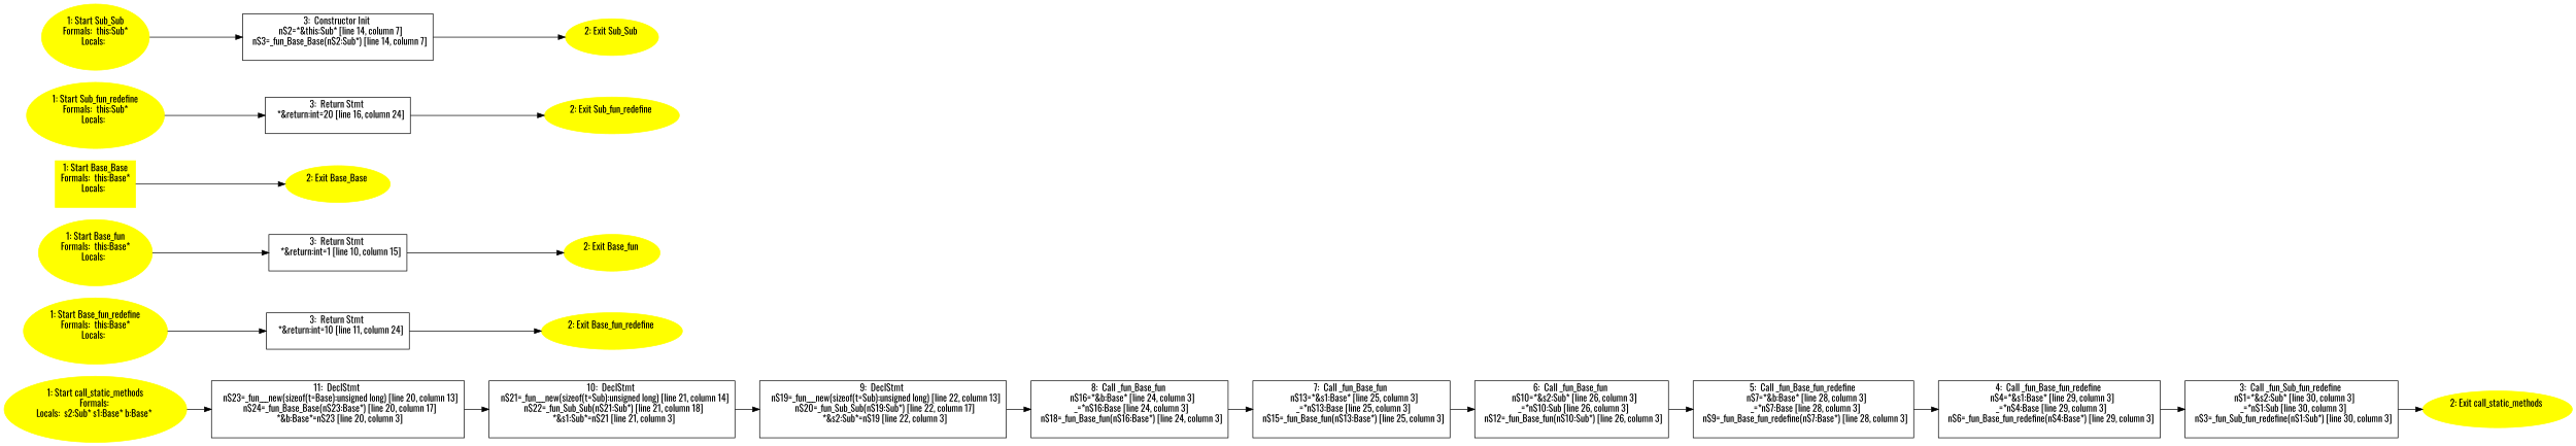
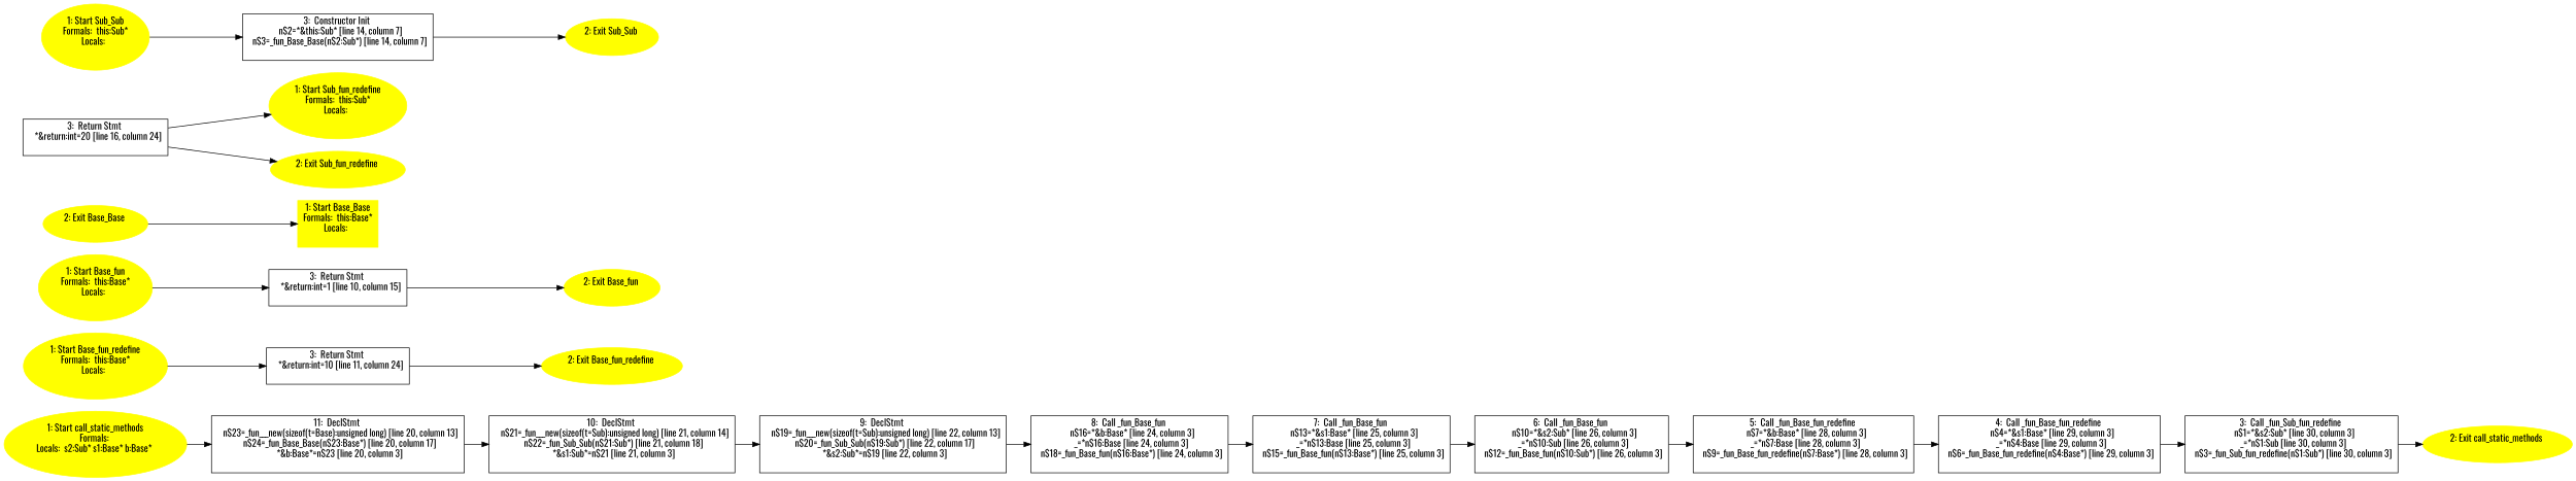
  digraph {
    fontname=Oswald
    rankdir=LR
    node [fontname=Oswald shape=box]
    edge [fontname=Oswald]
    n1 [color=yellow label="1: Start call_static_methods\nFormals: \nLocals:  s2:Sub* s1:Base* b:Base* \n  " style=filled shape=""]
    n2 [label="11:  DeclStmt \n   n$23=_fun___new(sizeof(t=Base):unsigned long) [line 20, column 13]\n  n$24=_fun_Base_Base(n$23:Base*) [line 20, column 17]\n  *&b:Base*=n$23 [line 20, column 3]\n "]
    n3 [label="10:  DeclStmt \n   n$21=_fun___new(sizeof(t=Sub):unsigned long) [line 21, column 14]\n  n$22=_fun_Sub_Sub(n$21:Sub*) [line 21, column 18]\n  *&s1:Sub*=n$21 [line 21, column 3]\n "]
    n4 [label="9:  DeclStmt \n   n$19=_fun___new(sizeof(t=Sub):unsigned long) [line 22, column 13]\n  n$20=_fun_Sub_Sub(n$19:Sub*) [line 22, column 17]\n  *&s2:Sub*=n$19 [line 22, column 3]\n "]
    n5 [color=yellow label="2: Exit call_static_methods \n  " style=filled shape=""]
    n6 [label="3:  Call _fun_Sub_fun_redefine \n   n$1=*&s2:Sub* [line 30, column 3]\n  _=*n$1:Sub [line 30, column 3]\n  n$3=_fun_Sub_fun_redefine(n$1:Sub*) [line 30, column 3]\n "]
    n7 [label="4:  Call _fun_Base_fun_redefine \n   n$4=*&s1:Base* [line 29, column 3]\n  _=*n$4:Base [line 29, column 3]\n  n$6=_fun_Base_fun_redefine(n$4:Base*) [line 29, column 3]\n "]
    n8 [label="5:  Call _fun_Base_fun_redefine \n   n$7=*&b:Base* [line 28, column 3]\n  _=*n$7:Base [line 28, column 3]\n  n$9=_fun_Base_fun_redefine(n$7:Base*) [line 28, column 3]\n "]
    n9 [label="6:  Call _fun_Base_fun \n   n$10=*&s2:Sub* [line 26, column 3]\n  _=*n$10:Sub [line 26, column 3]\n  n$12=_fun_Base_fun(n$10:Sub*) [line 26, column 3]\n "]
    n10 [label="7:  Call _fun_Base_fun \n   n$13=*&s1:Base* [line 25, column 3]\n  _=*n$13:Base [line 25, column 3]\n  n$15=_fun_Base_fun(n$13:Base*) [line 25, column 3]\n "]
    n11 [label="8:  Call _fun_Base_fun \n   n$16=*&b:Base* [line 24, column 3]\n  _=*n$16:Base [line 24, column 3]\n  n$18=_fun_Base_fun(n$16:Base*) [line 24, column 3]\n "]
    n12 [color=yellow label="1: Start Base_fun_redefine\nFormals:  this:Base*\nLocals:  \n  " style=filled shape=""]
    n13 [label="3:  Return Stmt \n   *&return:int=10 [line 11, column 24]\n "]
    n14 [color=yellow label="2: Exit Base_fun_redefine \n  " style=filled shape=""]
    n15 [color=yellow label="1: Start Base_fun\nFormals:  this:Base*\nLocals:  \n  " style=filled shape=""]
    n16 [label="3:  Return Stmt \n   *&return:int=1 [line 10, column 15]\n "]
    n17 [color=yellow label="2: Exit Base_fun \n  " style=filled shape=""]
    n18 [color=yellow label="1: Start Base_Base\nFormals:  this:Base*\nLocals:  \n  " style=filled]
    n19 [color=yellow label="2: Exit Base_Base \n  " style=filled shape=""]
    n20 [color=yellow label="1: Start Sub_fun_redefine\nFormals:  this:Sub*\nLocals:  \n  " style=filled shape=""]
    n21 [label="3:  Return Stmt \n   *&return:int=20 [line 16, column 24]\n "]
    n22 [color=yellow label="2: Exit Sub_fun_redefine \n  " style=filled shape=""]
    n23 [color=yellow label="1: Start Sub_Sub\nFormals:  this:Sub*\nLocals:  \n  " style=filled shape=""]
    n24 [label="3:  Constructor Init \n   n$2=*&this:Sub* [line 14, column 7]\n  n$3=_fun_Base_Base(n$2:Sub*) [line 14, column 7]\n "]
    n25 [color=yellow label="2: Exit Sub_Sub \n  " style=filled shape=""]
    n1 -> n2
    n2 -> n3
    n3 -> n4
    n4 -> n11
    n6 -> n5
    n7 -> n6
    n8 -> n7
    n9 -> n8
    n10 -> n9
    n11 -> n10
    n12 -> n13
    n13 -> n14
    n15 -> n16
    n16 -> n17
-   n18 -> n19
-   n20 -> n21
+   n19 -> n18
+   n21 -> n20
    n21 -> n22
    n23 -> n24
    n24 -> n25
  }
